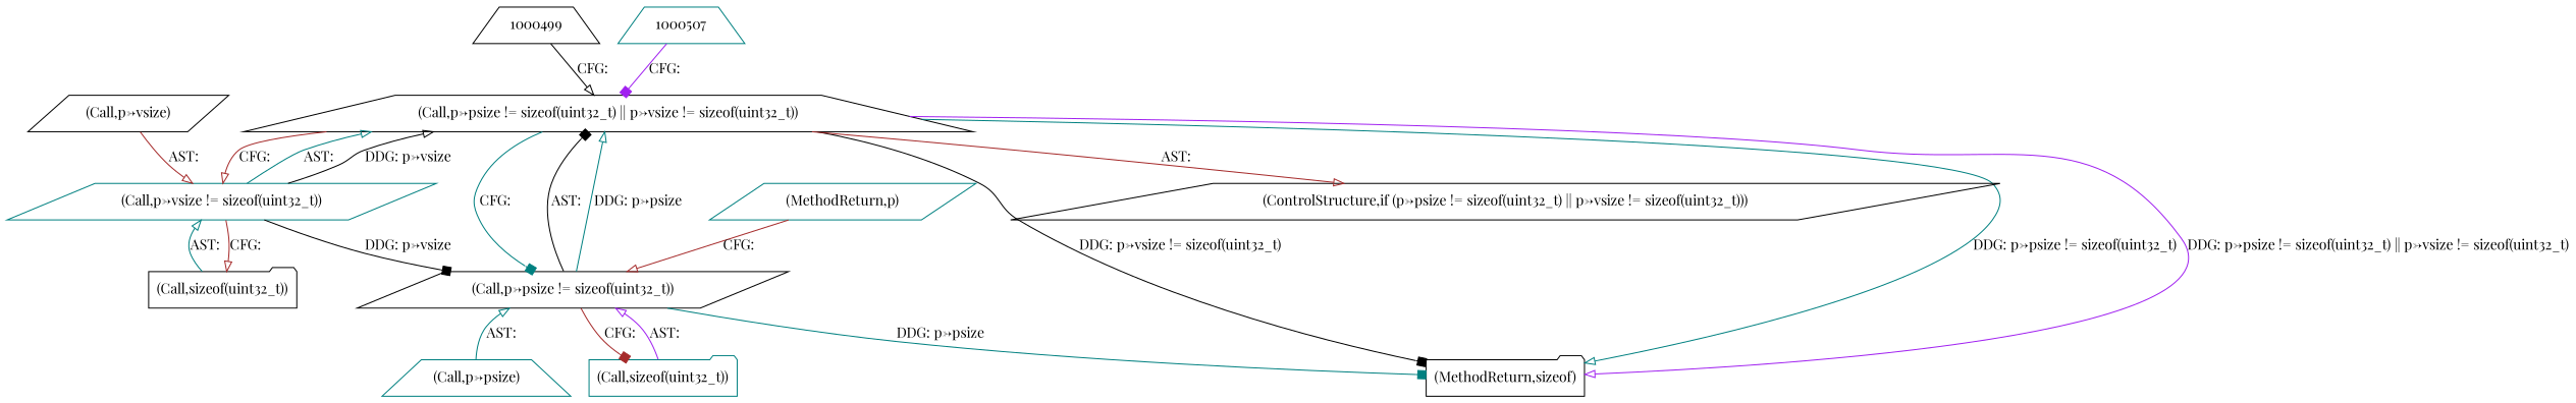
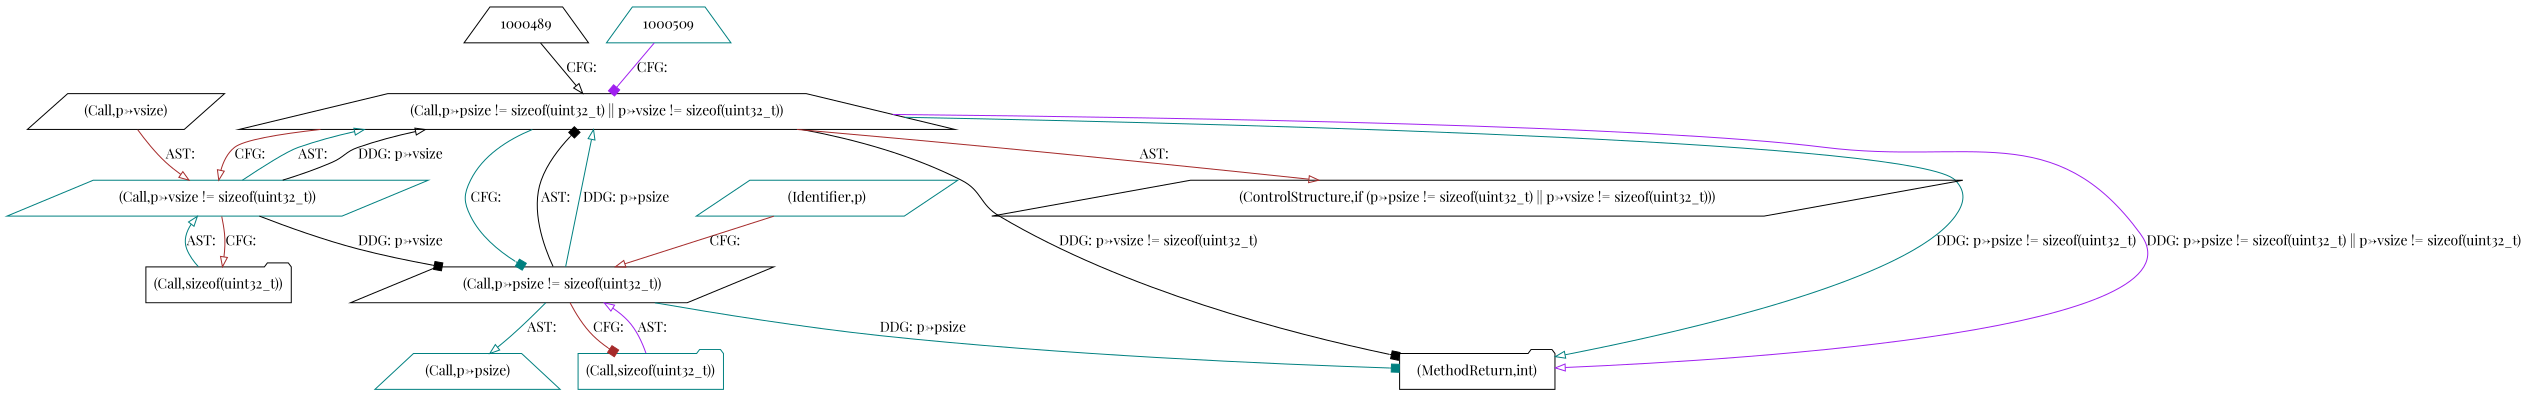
  digraph {
    fontname="Playfair Display"
    node [color=black fontname="Playfair Display" shape=parallelogram]
    edge [arrowhead=onormal color=teal fontname="Playfair Display"]
    n1 [label="(Call,p->psize != sizeof(uint32_t) || p->vsize != sizeof(uint32_t))" shape=trapezium]
    n2 [label="(Call,p->psize != sizeof(uint32_t))"]
    n3 [color=teal label="(Call,p->vsize != sizeof(uint32_t))"]
-   n4 [label="(MethodReturn,sizeof)" shape=folder]
+   n4 [label="(MethodReturn,int)" shape=folder]
    n5 [label="(ControlStructure,if (p->psize != sizeof(uint32_t) || p->vsize != sizeof(uint32_t)))"]
    n6 [color=teal label="(Call,sizeof(uint32_t))" shape=folder]
    n7 [label="(Call,sizeof(uint32_t))" shape=folder]
-   n8 [color=teal label="(MethodReturn,p)"]
+   n8 [color=teal label="(Identifier,p)"]
    n9 [label="(Call,p->vsize)"]
    n10 [color=teal label="(Call,p->psize)" shape=trapezium]
-   1000499 [shape=trapezium]
-   1000507 [color=teal shape=trapezium]
+   1000499 [shape=trapezium label=1000489]
+   1000507 [color=teal shape=trapezium label=1000509]
    n1 -> n2 [arrowhead=box label="CFG: "]
    n1 -> n3 [color=brown label="CFG: "]
    n1 -> n4 [arrowhead=box color=black label="DDG: p->vsize != sizeof(uint32_t)"]
    n1 -> n4 [label="DDG: p->psize != sizeof(uint32_t)"]
    n1 -> n4 [color=purple label="DDG: p->psize != sizeof(uint32_t) || p->vsize != sizeof(uint32_t)"]
    n1 -> n5 [color=brown label="AST: "]
    n2 -> n1 [arrowhead=box color=black label="AST: "]
    n2 -> n1 [label="DDG: p->psize"]
    n2 -> n4 [arrowhead=box label="DDG: p->psize"]
    n2 -> n6 [arrowhead=box color=brown label="CFG: "]
    n3 -> n1 [label="AST: "]
    n3 -> n1 [color=black label="DDG: p->vsize"]
    n3 -> n2 [arrowhead=box color=black label="DDG: p->vsize"]
    n3 -> n7 [color=brown label="CFG: "]
    n6 -> n2 [color=purple label="AST: "]
    n7 -> n3 [label="AST: "]
    n8 -> n2 [color=brown label="CFG: "]
    n9 -> n3 [color=brown label="AST: "]
-   n10 -> n2 [label="AST: "]
+   n2 -> n10 [label="AST: "]
    1000499 -> n1 [color=black label="CFG: "]
    1000507 -> n1 [arrowhead=box color=purple label="CFG: "]
  }
